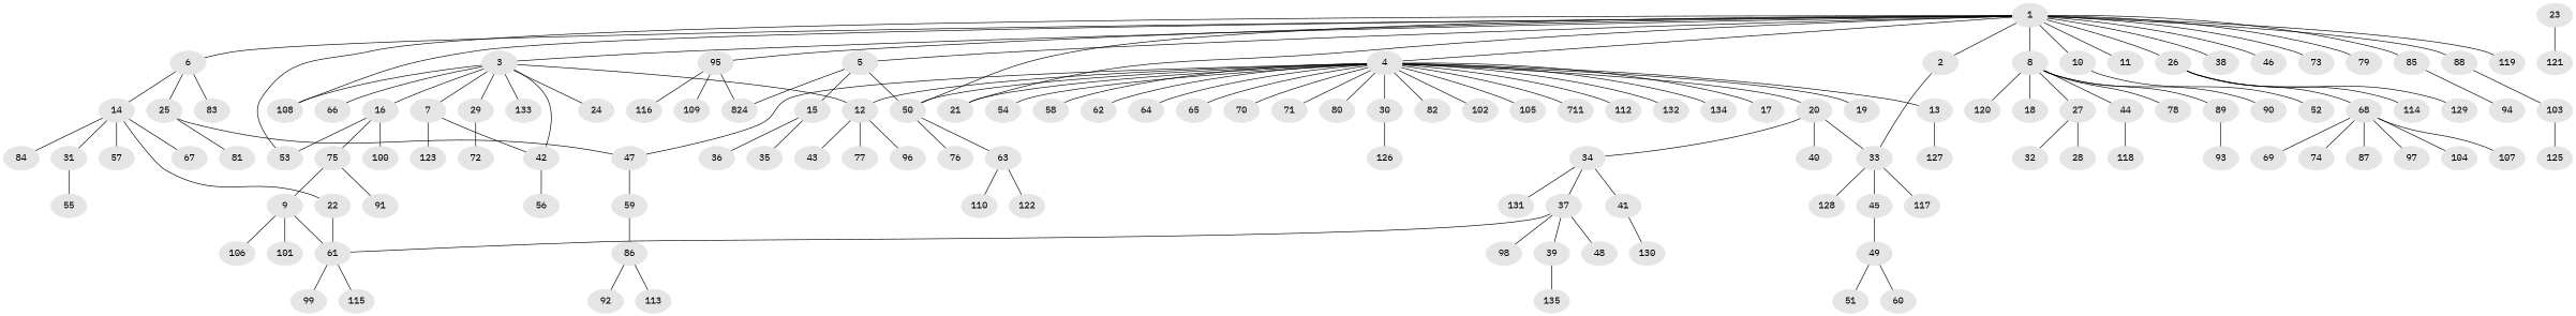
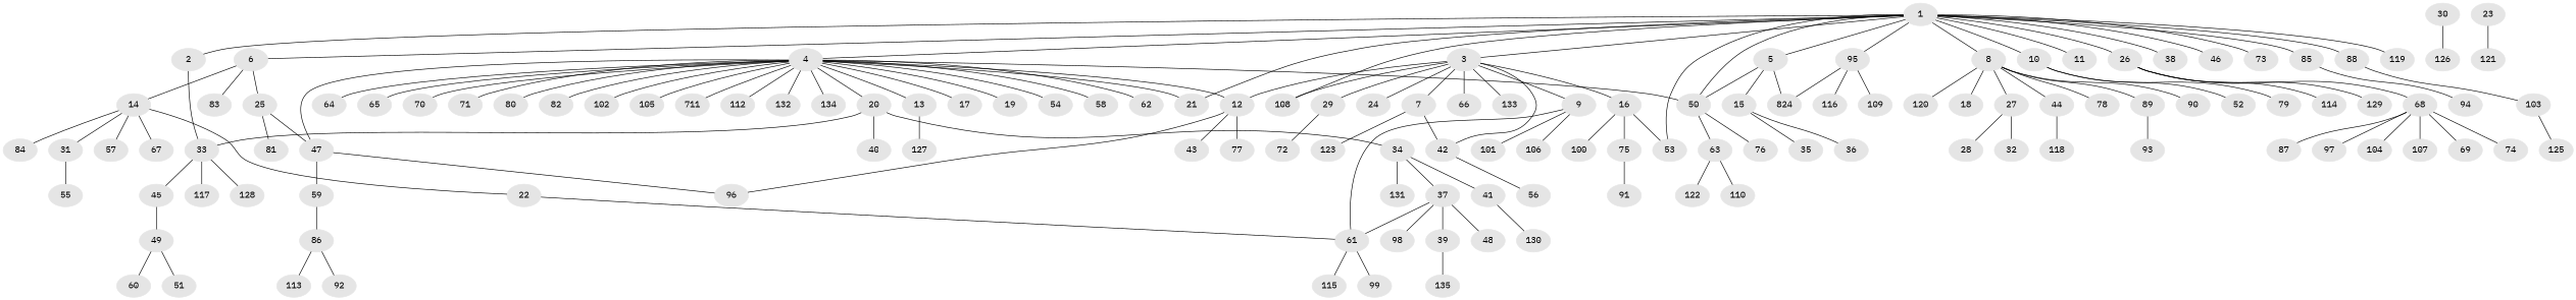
  graph {
    fontname="IBM Plex Mono"
    node [color=gray90 fontname="IBM Plex Mono" style=filled]
    edge [fontname="IBM Plex Mono"]
    1
    2
    3
    4
    5
    6
    8
    10
    11
    21
    26
    38
    46
    50
    53
    73
    79
    85
    88
    95
    108
    119
    33
    7
    9
    12
    16
    24
    29
    42
    66
    133
    13
    17
    19
    20
    30
    47
    54
    58
    62
    64
    65
    70
    71
    80
    82
    102
    105
    n50 [label=711]
    112
    132
    134
    15
    n55 [label=824]
    14
    25
    83
    18
    27
    44
    78
    89
    90
    120
    52
    68
    114
    129
    63
    76
    94
    103
    109
    116
    45
    117
    128
    123
    61
    101
    106
    43
    77
    96
    75
    100
    72
    56
    127
    34
    40
    126
    31
    55
    59
    35
    36
    22
    57
    67
    84
    81
    28
    32
    118
    93
    99
    115
    23
    121
    91
    37
    41
    131
    69
    74
    87
    97
    104
    107
    49
    39
    48
    98
    130
    135
    51
    60
    86
    110
    122
    92
    113
    125
    1 -- 2
    1 -- 3
    1 -- 4
    1 -- 5
    1 -- 6
    1 -- 8
    1 -- 10
    1 -- 11
    1 -- 21
    1 -- 26
    1 -- 38
    1 -- 46
    1 -- 50
    1 -- 53
    1 -- 73
-   1 -- 79
+   10 -- 79
    1 -- 85
    1 -- 88
    1 -- 95
    1 -- 108
    1 -- 119
    2 -- 33
    3 -- 108
    3 -- 7
-   75 -- 9
+   3 -- 9
    3 -- 12
    3 -- 16
    3 -- 24
    3 -- 29
    3 -- 42
    3 -- 66
    3 -- 133
    4 -- 21
    4 -- 50
    4 -- 12
    4 -- 13
    4 -- 17
    4 -- 19
    4 -- 20
-   4 -- 30
    4 -- 47
    4 -- 54
    4 -- 58
    4 -- 62
    4 -- 64
    4 -- 65
    4 -- 70
    4 -- 71
    4 -- 80
    4 -- 82
    4 -- 102
    4 -- 105
    4 -- n50
    4 -- 112
    4 -- 132
    4 -- 134
    5 -- 50
    5 -- 15
    5 -- n55
    6 -- 14
    6 -- 25
    6 -- 83
    8 -- 18
    8 -- 27
    8 -- 44
    8 -- 78
    8 -- 89
    8 -- 90
    8 -- 120
    10 -- 52
    26 -- 68
    26 -- 114
    26 -- 129
    50 -- 63
    50 -- 76
    85 -- 94
    88 -- 103
    95 -- n55
    95 -- 109
    95 -- 116
    33 -- 45
    33 -- 117
    33 -- 128
    7 -- 42
    7 -- 123
    9 -- 61
    9 -- 101
    9 -- 106
    12 -- 43
    12 -- 77
    12 -- 96
    16 -- 53
    16 -- 75
    16 -- 100
    29 -- 72
    42 -- 56
    13 -- 127
    20 -- 33
    20 -- 34
    20 -- 40
    30 -- 126
+   47 -- 96
    47 -- 59
    15 -- 35
    15 -- 36
    14 -- 31
    14 -- 22
    14 -- 57
    14 -- 67
    14 -- 84
    25 -- 47
    25 -- 81
    27 -- 28
    27 -- 32
    44 -- 118
    89 -- 93
    68 -- 69
    68 -- 74
    68 -- 87
    68 -- 97
    68 -- 104
    68 -- 107
    63 -- 110
    63 -- 122
    103 -- 125
    45 -- 49
    61 -- 99
    61 -- 115
    75 -- 91
    34 -- 37
    34 -- 41
    34 -- 131
    31 -- 55
    59 -- 86
    22 -- 61
    23 -- 121
    37 -- 61
    37 -- 39
    37 -- 48
    37 -- 98
    41 -- 130
    49 -- 51
    49 -- 60
    39 -- 135
    86 -- 92
    86 -- 113
  }
